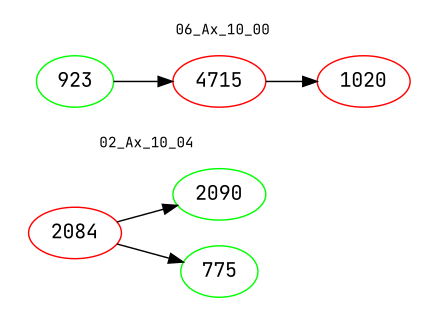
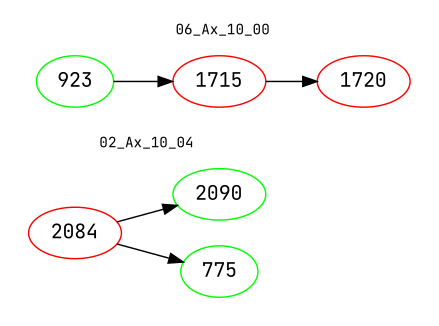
  digraph {
    fontname="JetBrains Mono"
    rankdir=LR
    node [color=green fontname="JetBrains Mono"]
    edge [color=black fontname="JetBrains Mono"]
    n1 [label=775]
    n2 [color=red label=2084]
    n3 [label=2090]
    n4 [label=923]
-   n5 [color=red label=4715]
-   n6 [color=red label=1020]
+   n5 [color=red label=1715]
+   n6 [color=red label=1720]
    subgraph cluster_1 {
      color=white
      fontsize=10
      label="02_Ax_10_04"
      n1
      n2
      n3
    }
    subgraph cluster_2 {
      color=white
      fontsize=10
      label="06_Ax_10_00"
      n4
      n5
      n6
    }
    n2 -> n1
    n2 -> n3
    n4 -> n5
    n5 -> n6
  }
